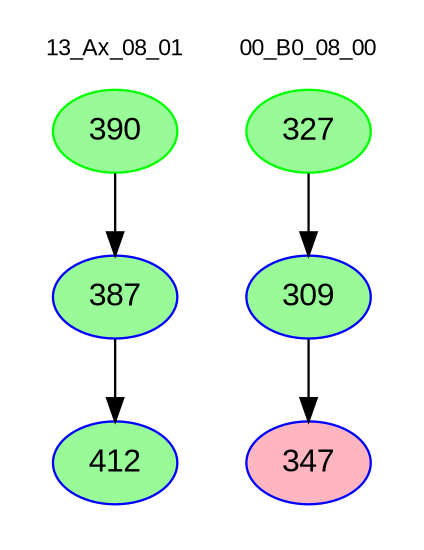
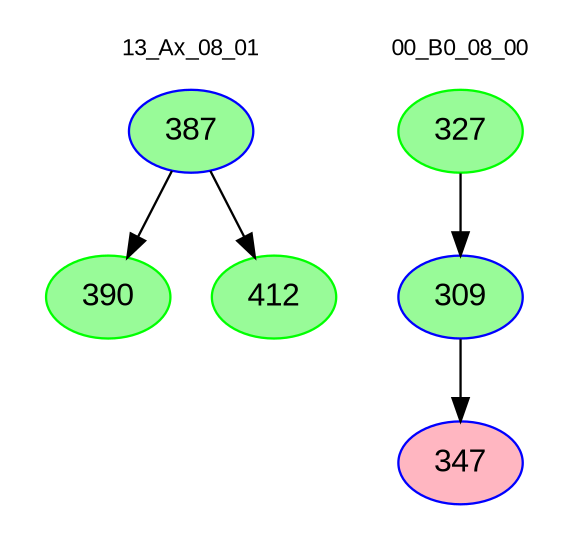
  digraph {
    fontname="Liberation Sans"
    node [color=blue fillcolor=palegreen fontname="Liberation Sans" style=filled]
    edge [color=black fontname="Liberation Sans"]
    n1 [color=green label=390]
    n2 [label=387]
-   n3 [label=412]
+   n3 [color=green label=412]
    n4 [color=green label=327]
    n5 [label=309]
    n6 [fillcolor=lightpink label=347]
    subgraph cluster_1 {
      color=white
      fontsize=10
      label="13_Ax_08_01"
      n1
      n2
      n3
    }
    subgraph cluster_2 {
      color=white
      fontsize=10
      label="00_B0_08_00"
      n4
      n5
      n6
    }
-   n1 -> n2
+   n2 -> n1
    n2 -> n3
    n4 -> n5
    n5 -> n6
  }
